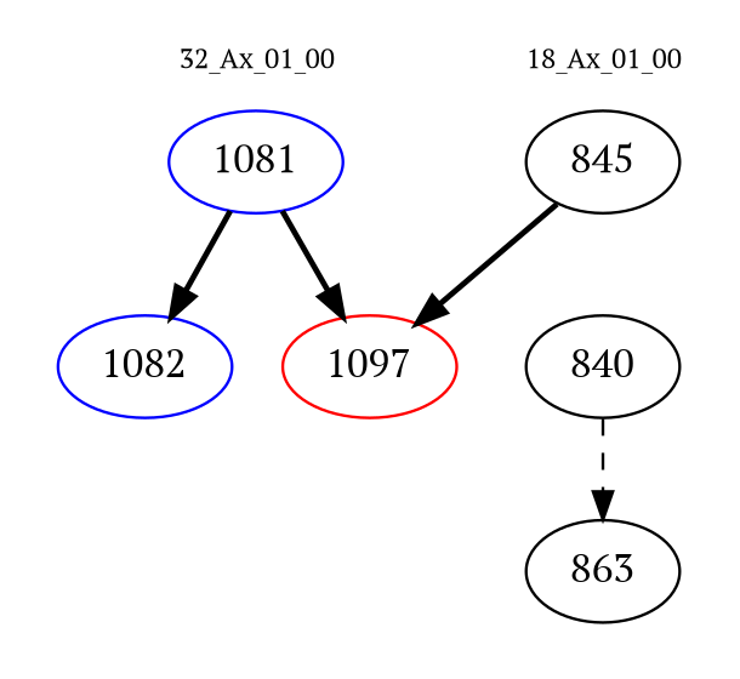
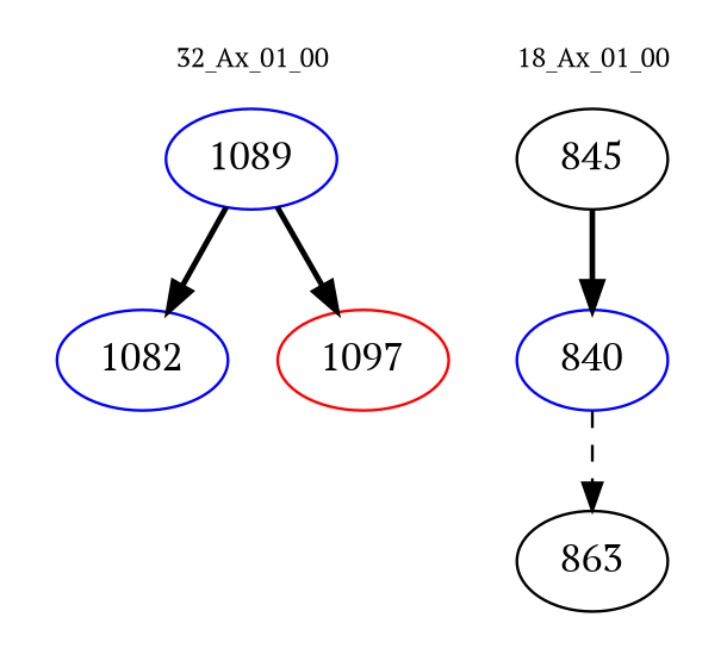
  digraph {
    fontname="PT Serif"
    node [color=black fontname="PT Serif"]
    edge [color=black fontname="PT Serif" style=bold]
    n1 [color=blue label=1082]
-   n2 [color=blue label=1081]
+   n2 [color=blue label=1089]
    n3 [color=red label=1097]
    n4 [label=845]
-   n5 [label=840]
+   n5 [color=blue label=840]
    n6 [label=863]
    subgraph cluster_1 {
      color=white
      fontsize=10
      label="32_Ax_01_00"
      n1
      n2
      n3
    }
    subgraph cluster_2 {
      color=white
      fontsize=10
      label="18_Ax_01_00"
      n4
      n5
      n6
    }
    n2 -> n1
    n2 -> n3
-   n4 -> n3
+   n4 -> n5
    n5 -> n6 [style=dashed]
  }
